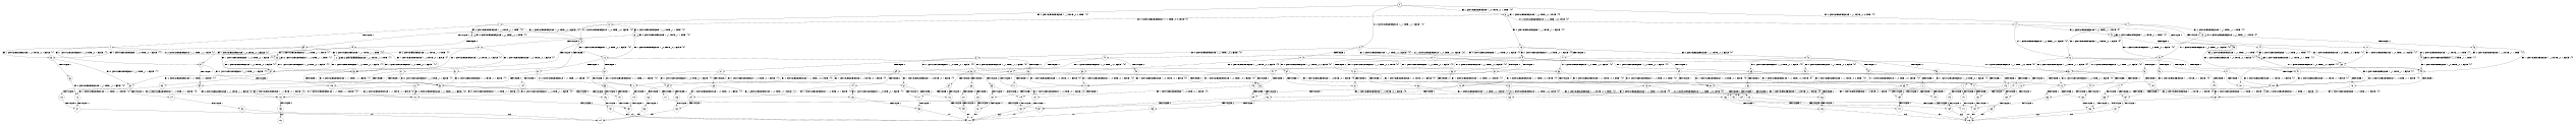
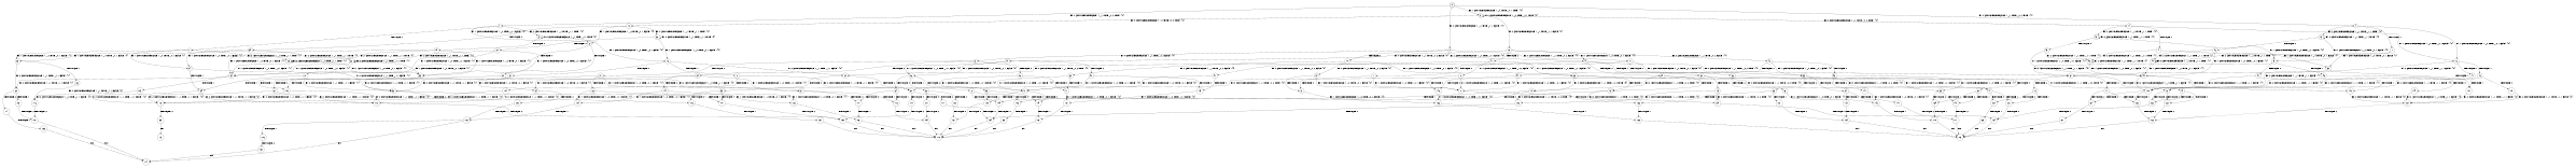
  digraph {
    node [shape=circle]
    0 [peripheries=2]
    1
    2
    3
    4
    5
    6
    7
    8
    9
    10
    11
    12
    13
    14
    15
    16
    17
    18
    19
    21
    22
    23
    24
    25
    26
    27
    28
    20
    29
    30
    31
    32
    33
    34
    35
    36
    37
    38
    39
    40
    41
    42
    43
    44
    45
    46
    47
    48
    49
    50
    51
    52
    53
    54
    55
    56
    58
    59
    60
    61
    62
    63
    64
    65
    66
    67
    68
    69
    70
    71
    72
    73
    74
    75
    76
    77
    78
    79
    80
    81
    82
    83
    84
    85
    86
    87
    88
    89
    90
    91
    92
    93
    94
    95
    96
    97
    98
    99
    100
    101
    102
    103
    104
    105
    106
    107
    108
    109
    112
    113
    110
    111
    114
    115
    116
    117
    118
    119
    120
    121
    122
    123
    124
    125
    126
    127
    128
    129
    130
    131
    132
    133
    134
    135
    136
    137
    138
    139
    140
    141
    142
    143
    144
    145
    146
    147
    148
    149
    150
    151
    152
    153
    154
    155
    156
    157
    158
    159
    160
    161
    162
    163
    164
    165
    166
    167
    168
    169
    170
    171
    172
    173
    174
    175
    0 -> 1 [label="EX !0 !ATOMIC_EXCH_BRANCH (1, +1, TRUE, +0, 2, TRUE) !{0}"]
    0 -> 2 [label="EX !2 !ATOMIC_EXCH_BRANCH (1, +1, TRUE, +1, 1, FALSE) !{0}"]
    0 -> 3 [label="EX !1 !ATOMIC_EXCH_BRANCH (1, +0, TRUE, +0, 1, TRUE) !{0}"]
    0 -> 4 [label="EX !0 !ATOMIC_EXCH_BRANCH (1, +1, TRUE, +0, 2, TRUE) !{0}"]
    1 -> 5 [label="EX !2 !ATOMIC_EXCH_BRANCH (1, +1, TRUE, +1, 1, TRUE) !{0}"]
    1 -> 6 [label="EX !1 !ATOMIC_EXCH_BRANCH (1, +0, TRUE, +0, 1, FALSE) !{0}"]
    1 -> 7 [label="TERMINATE !0"]
    2 -> 8 [label="EX !0 !ATOMIC_EXCH_BRANCH (1, +1, TRUE, +0, 2, FALSE) !{0}"]
    2 -> 9 [label="EX !1 !ATOMIC_EXCH_BRANCH (1, +0, TRUE, +0, 1, FALSE) !{0}"]
    2 -> 10 [label="TERMINATE !2"]
    2 -> 11 [label="EX !0 !ATOMIC_EXCH_BRANCH (1, +1, TRUE, +0, 2, FALSE) !{0}"]
    3 -> 3 [label="EX !1 !ATOMIC_EXCH_BRANCH (1, +0, TRUE, +0, 1, TRUE) !{0}"]
    3 -> 12 [label="EX !0 !ATOMIC_EXCH_BRANCH (1, +1, TRUE, +0, 2, TRUE) !{0}"]
    3 -> 13 [label="EX !2 !ATOMIC_EXCH_BRANCH (1, +1, TRUE, +1, 1, FALSE) !{0}"]
    3 -> 14 [label="EX !0 !ATOMIC_EXCH_BRANCH (1, +1, TRUE, +0, 2, TRUE) !{0}"]
    4 -> 15 [label="EX !2 !ATOMIC_EXCH_BRANCH (1, +1, TRUE, +1, 1, TRUE) !{0}"]
    4 -> 16 [label="EX !1 !ATOMIC_EXCH_BRANCH (1, +0, TRUE, +0, 1, FALSE) !{0}"]
    4 -> 17 [label="TERMINATE !0"]
    5 -> 5 [label="EX !2 !ATOMIC_EXCH_BRANCH (1, +1, TRUE, +1, 1, TRUE) !{0}"]
    5 -> 18 [label="EX !1 !ATOMIC_EXCH_BRANCH (1, +0, TRUE, +0, 1, FALSE) !{0}"]
    5 -> 19 [label="TERMINATE !0"]
    6 -> 21 [label="TERMINATE !0"]
    6 -> 22 [label="TERMINATE !1"]
    7 -> 23 [label="EX !2 !ATOMIC_EXCH_BRANCH (1, +1, TRUE, +1, 1, TRUE) !{1}"]
    7 -> 24 [label="EX !1 !ATOMIC_EXCH_BRANCH (1, +0, TRUE, +0, 1, FALSE) !{1}"]
    7 -> 25 [label="EX !1 !ATOMIC_EXCH_BRANCH (1, +0, TRUE, +0, 1, FALSE) !{1}"]
    8 -> 26 [label="EX !1 !ATOMIC_EXCH_BRANCH (1, +0, TRUE, +0, 1, FALSE) !{0}"]
    8 -> 27 [label="TERMINATE !0"]
    8 -> 28 [label="TERMINATE !2"]
    9 -> 20 [label="EX !0 !ATOMIC_EXCH_BRANCH (1, +1, TRUE, +0, 2, TRUE) !{0}"]
    9 -> 29 [label="TERMINATE !2"]
    9 -> 30 [label="TERMINATE !1"]
    9 -> 31 [label="EX !0 !ATOMIC_EXCH_BRANCH (1, +1, TRUE, +0, 2, TRUE) !{0}"]
    10 -> 32 [label="EX !0 !ATOMIC_EXCH_BRANCH (1, +1, TRUE, +0, 2, FALSE) !{0}"]
    10 -> 33 [label="EX !1 !ATOMIC_EXCH_BRANCH (1, +0, TRUE, +0, 1, FALSE) !{0}"]
    10 -> 34 [label="EX !0 !ATOMIC_EXCH_BRANCH (1, +1, TRUE, +0, 2, FALSE) !{0}"]
    11 -> 35 [label="EX !1 !ATOMIC_EXCH_BRANCH (1, +0, TRUE, +0, 1, FALSE) !{0}"]
    11 -> 36 [label="TERMINATE !0"]
    11 -> 37 [label="TERMINATE !2"]
    12 -> 6 [label="EX !1 !ATOMIC_EXCH_BRANCH (1, +0, TRUE, +0, 1, FALSE) !{0}"]
    12 -> 38 [label="EX !2 !ATOMIC_EXCH_BRANCH (1, +1, TRUE, +1, 1, TRUE) !{0}"]
    12 -> 39 [label="TERMINATE !0"]
    13 -> 9 [label="EX !1 !ATOMIC_EXCH_BRANCH (1, +0, TRUE, +0, 1, FALSE) !{0}"]
    13 -> 40 [label="EX !0 !ATOMIC_EXCH_BRANCH (1, +1, TRUE, +0, 2, FALSE) !{0}"]
    13 -> 41 [label="TERMINATE !2"]
    13 -> 42 [label="EX !0 !ATOMIC_EXCH_BRANCH (1, +1, TRUE, +0, 2, FALSE) !{0}"]
    14 -> 16 [label="EX !1 !ATOMIC_EXCH_BRANCH (1, +0, TRUE, +0, 1, FALSE) !{0}"]
    14 -> 43 [label="EX !2 !ATOMIC_EXCH_BRANCH (1, +1, TRUE, +1, 1, TRUE) !{0}"]
    14 -> 44 [label="TERMINATE !0"]
    15 -> 15 [label="EX !2 !ATOMIC_EXCH_BRANCH (1, +1, TRUE, +1, 1, TRUE) !{0}"]
    15 -> 45 [label="EX !1 !ATOMIC_EXCH_BRANCH (1, +0, TRUE, +0, 1, FALSE) !{0}"]
    15 -> 46 [label="TERMINATE !0"]
    16 -> 31 [label="EX !2 !ATOMIC_EXCH_BRANCH (1, +1, TRUE, +1, 1, FALSE) !{0}"]
    16 -> 47 [label="TERMINATE !0"]
    16 -> 48 [label="TERMINATE !1"]
    17 -> 49 [label="EX !2 !ATOMIC_EXCH_BRANCH (1, +1, TRUE, +1, 1, TRUE) !{1}"]
    17 -> 50 [label="EX !1 !ATOMIC_EXCH_BRANCH (1, +0, TRUE, +0, 1, FALSE) !{1}"]
    18 -> 20 [label="EX !2 !ATOMIC_EXCH_BRANCH (1, +1, TRUE, +1, 1, FALSE) !{0}"]
    18 -> 51 [label="TERMINATE !0"]
    18 -> 52 [label="TERMINATE !1"]
    19 -> 23 [label="EX !2 !ATOMIC_EXCH_BRANCH (1, +1, TRUE, +1, 1, TRUE) !{1}"]
    19 -> 53 [label="EX !1 !ATOMIC_EXCH_BRANCH (1, +0, TRUE, +0, 1, FALSE) !{1}"]
    19 -> 54 [label="EX !1 !ATOMIC_EXCH_BRANCH (1, +0, TRUE, +0, 1, FALSE) !{1}"]
    21 -> 58 [label="EX !2 !ATOMIC_EXCH_BRANCH (1, +1, TRUE, +1, 1, FALSE) !{1}"]
    21 -> 59 [label="TERMINATE !1"]
    22 -> 60 [label="EX !2 !ATOMIC_EXCH_BRANCH (1, +1, TRUE, +1, 1, FALSE) !{0}"]
    22 -> 61 [label="TERMINATE !0"]
    23 -> 23 [label="EX !2 !ATOMIC_EXCH_BRANCH (1, +1, TRUE, +1, 1, TRUE) !{1}"]
    23 -> 53 [label="EX !1 !ATOMIC_EXCH_BRANCH (1, +0, TRUE, +0, 1, FALSE) !{1}"]
    23 -> 54 [label="EX !1 !ATOMIC_EXCH_BRANCH (1, +0, TRUE, +0, 1, FALSE) !{1}"]
    24 -> 58 [label="EX !2 !ATOMIC_EXCH_BRANCH (1, +1, TRUE, +1, 1, FALSE) !{1}"]
    24 -> 59 [label="TERMINATE !1"]
    25 -> 62 [label="EX !2 !ATOMIC_EXCH_BRANCH (1, +1, TRUE, +1, 1, FALSE) !{1}"]
    25 -> 63 [label="TERMINATE !1"]
    26 -> 64 [label="TERMINATE !0"]
    26 -> 65 [label="TERMINATE !2"]
    26 -> 66 [label="TERMINATE !1"]
    27 -> 67 [label="EX !1 !ATOMIC_EXCH_BRANCH (1, +0, TRUE, +0, 1, FALSE) !{1}"]
    27 -> 68 [label="TERMINATE !2"]
    27 -> 69 [label="EX !1 !ATOMIC_EXCH_BRANCH (1, +0, TRUE, +0, 1, FALSE) !{1}"]
    28 -> 70 [label="EX !1 !ATOMIC_EXCH_BRANCH (1, +0, TRUE, +0, 1, FALSE) !{0}"]
    28 -> 71 [label="TERMINATE !0"]
    20 -> 55 [label="TERMINATE !0"]
    20 -> 56 [label="TERMINATE !2"]
    29 -> 72 [label="EX !0 !ATOMIC_EXCH_BRANCH (1, +1, TRUE, +0, 2, TRUE) !{0}"]
    29 -> 73 [label="TERMINATE !1"]
    29 -> 74 [label="EX !0 !ATOMIC_EXCH_BRANCH (1, +1, TRUE, +0, 2, TRUE) !{0}"]
    30 -> 60 [label="EX !0 !ATOMIC_EXCH_BRANCH (1, +1, TRUE, +0, 2, TRUE) !{0}"]
    30 -> 75 [label="TERMINATE !2"]
    30 -> 76 [label="EX !0 !ATOMIC_EXCH_BRANCH (1, +1, TRUE, +0, 2, TRUE) !{0}"]
    31 -> 77 [label="TERMINATE !0"]
    31 -> 78 [label="TERMINATE !2"]
    31 -> 79 [label="TERMINATE !1"]
    32 -> 70 [label="EX !1 !ATOMIC_EXCH_BRANCH (1, +0, TRUE, +0, 1, FALSE) !{0}"]
    32 -> 71 [label="TERMINATE !0"]
    33 -> 72 [label="EX !0 !ATOMIC_EXCH_BRANCH (1, +1, TRUE, +0, 2, TRUE) !{0}"]
    33 -> 73 [label="TERMINATE !1"]
    33 -> 74 [label="EX !0 !ATOMIC_EXCH_BRANCH (1, +1, TRUE, +0, 2, TRUE) !{0}"]
    34 -> 80 [label="EX !1 !ATOMIC_EXCH_BRANCH (1, +0, TRUE, +0, 1, FALSE) !{0}"]
    34 -> 81 [label="TERMINATE !0"]
    35 -> 82 [label="TERMINATE !0"]
    35 -> 83 [label="TERMINATE !2"]
    35 -> 84 [label="TERMINATE !1"]
    36 -> 85 [label="EX !1 !ATOMIC_EXCH_BRANCH (1, +0, TRUE, +0, 1, FALSE) !{1}"]
    36 -> 86 [label="TERMINATE !2"]
    37 -> 80 [label="EX !1 !ATOMIC_EXCH_BRANCH (1, +0, TRUE, +0, 1, FALSE) !{0}"]
    37 -> 81 [label="TERMINATE !0"]
    38 -> 18 [label="EX !1 !ATOMIC_EXCH_BRANCH (1, +0, TRUE, +0, 1, FALSE) !{0}"]
    38 -> 38 [label="EX !2 !ATOMIC_EXCH_BRANCH (1, +1, TRUE, +1, 1, TRUE) !{0}"]
    38 -> 87 [label="TERMINATE !0"]
    39 -> 24 [label="EX !1 !ATOMIC_EXCH_BRANCH (1, +0, TRUE, +0, 1, FALSE) !{1}"]
    39 -> 25 [label="EX !1 !ATOMIC_EXCH_BRANCH (1, +0, TRUE, +0, 1, FALSE) !{1}"]
    39 -> 88 [label="EX !2 !ATOMIC_EXCH_BRANCH (1, +1, TRUE, +1, 1, TRUE) !{1}"]
    40 -> 26 [label="EX !1 !ATOMIC_EXCH_BRANCH (1, +0, TRUE, +0, 1, FALSE) !{0}"]
    40 -> 89 [label="TERMINATE !0"]
    40 -> 90 [label="TERMINATE !2"]
    41 -> 33 [label="EX !1 !ATOMIC_EXCH_BRANCH (1, +0, TRUE, +0, 1, FALSE) !{0}"]
    41 -> 91 [label="EX !0 !ATOMIC_EXCH_BRANCH (1, +1, TRUE, +0, 2, FALSE) !{0}"]
    41 -> 92 [label="EX !0 !ATOMIC_EXCH_BRANCH (1, +1, TRUE, +0, 2, FALSE) !{0}"]
    42 -> 35 [label="EX !1 !ATOMIC_EXCH_BRANCH (1, +0, TRUE, +0, 1, FALSE) !{0}"]
    42 -> 93 [label="TERMINATE !0"]
    42 -> 94 [label="TERMINATE !2"]
    43 -> 43 [label="EX !2 !ATOMIC_EXCH_BRANCH (1, +1, TRUE, +1, 1, TRUE) !{0}"]
    43 -> 45 [label="EX !1 !ATOMIC_EXCH_BRANCH (1, +0, TRUE, +0, 1, FALSE) !{0}"]
    43 -> 95 [label="TERMINATE !0"]
    44 -> 50 [label="EX !1 !ATOMIC_EXCH_BRANCH (1, +0, TRUE, +0, 1, FALSE) !{1}"]
    44 -> 96 [label="EX !2 !ATOMIC_EXCH_BRANCH (1, +1, TRUE, +1, 1, TRUE) !{1}"]
    45 -> 31 [label="EX !2 !ATOMIC_EXCH_BRANCH (1, +1, TRUE, +1, 1, FALSE) !{0}"]
    45 -> 97 [label="TERMINATE !0"]
    45 -> 98 [label="TERMINATE !1"]
    46 -> 49 [label="EX !2 !ATOMIC_EXCH_BRANCH (1, +1, TRUE, +1, 1, TRUE) !{1}"]
    46 -> 99 [label="EX !1 !ATOMIC_EXCH_BRANCH (1, +0, TRUE, +0, 1, FALSE) !{1}"]
    47 -> 100 [label="EX !2 !ATOMIC_EXCH_BRANCH (1, +1, TRUE, +1, 1, FALSE) !{1}"]
    47 -> 101 [label="TERMINATE !1"]
    48 -> 76 [label="EX !2 !ATOMIC_EXCH_BRANCH (1, +1, TRUE, +1, 1, FALSE) !{0}"]
    48 -> 102 [label="TERMINATE !0"]
    49 -> 49 [label="EX !2 !ATOMIC_EXCH_BRANCH (1, +1, TRUE, +1, 1, TRUE) !{1}"]
    49 -> 99 [label="EX !1 !ATOMIC_EXCH_BRANCH (1, +0, TRUE, +0, 1, FALSE) !{1}"]
    50 -> 100 [label="EX !2 !ATOMIC_EXCH_BRANCH (1, +1, TRUE, +1, 1, FALSE) !{1}"]
    50 -> 101 [label="TERMINATE !1"]
    51 -> 58 [label="EX !2 !ATOMIC_EXCH_BRANCH (1, +1, TRUE, +1, 1, FALSE) !{1}"]
    51 -> 103 [label="TERMINATE !1"]
    52 -> 60 [label="EX !2 !ATOMIC_EXCH_BRANCH (1, +1, TRUE, +1, 1, FALSE) !{0}"]
    52 -> 104 [label="TERMINATE !0"]
    53 -> 58 [label="EX !2 !ATOMIC_EXCH_BRANCH (1, +1, TRUE, +1, 1, FALSE) !{1}"]
    53 -> 103 [label="TERMINATE !1"]
    54 -> 62 [label="EX !2 !ATOMIC_EXCH_BRANCH (1, +1, TRUE, +1, 1, FALSE) !{1}"]
    54 -> 105 [label="TERMINATE !1"]
    55 -> 106 [label="TERMINATE !2"]
    55 -> 107 [label="TERMINATE !1"]
    56 -> 108 [label="TERMINATE !0"]
    56 -> 109 [label="TERMINATE !1"]
    58 -> 106 [label="TERMINATE !2"]
    58 -> 107 [label="TERMINATE !1"]
    59 -> 112 [label="EX !2 !ATOMIC_EXCH_BRANCH (1, +1, TRUE, +1, 1, FALSE) !{2}"]
    59 -> 113 [label="EX !2 !ATOMIC_EXCH_BRANCH (1, +1, TRUE, +1, 1, FALSE) !{2}"]
    60 -> 110 [label="TERMINATE !0"]
    60 -> 111 [label="TERMINATE !2"]
    61 -> 112 [label="EX !2 !ATOMIC_EXCH_BRANCH (1, +1, TRUE, +1, 1, FALSE) !{2}"]
    61 -> 113 [label="EX !2 !ATOMIC_EXCH_BRANCH (1, +1, TRUE, +1, 1, FALSE) !{2}"]
    62 -> 114 [label="TERMINATE !2"]
    62 -> 115 [label="TERMINATE !1"]
    63 -> 116 [label="EX !2 !ATOMIC_EXCH_BRANCH (1, +1, TRUE, +1, 1, FALSE) !{2}"]
    64 -> 117 [label="TERMINATE !2"]
    64 -> 118 [label="TERMINATE !1"]
    65 -> 119 [label="TERMINATE !0"]
    65 -> 120 [label="TERMINATE !1"]
    66 -> 121 [label="TERMINATE !0"]
    66 -> 122 [label="TERMINATE !2"]
    67 -> 117 [label="TERMINATE !2"]
    67 -> 118 [label="TERMINATE !1"]
    68 -> 123 [label="EX !1 !ATOMIC_EXCH_BRANCH (1, +0, TRUE, +0, 1, FALSE) !{1}"]
    68 -> 124 [label="EX !1 !ATOMIC_EXCH_BRANCH (1, +0, TRUE, +0, 1, FALSE) !{1}"]
    69 -> 125 [label="TERMINATE !2"]
-   69 -> 126 [label="TERMINATE !1"]
+   162 -> 126 [label="TERMINATE !1"]
    70 -> 119 [label="TERMINATE !0"]
    70 -> 120 [label="TERMINATE !1"]
    71 -> 127 [label="EX !1 !ATOMIC_EXCH_BRANCH (1, +0, TRUE, +0, 1, FALSE) !{2}"]
    72 -> 108 [label="TERMINATE !0"]
    72 -> 109 [label="TERMINATE !1"]
    73 -> 128 [label="EX !0 !ATOMIC_EXCH_BRANCH (1, +1, TRUE, +0, 2, TRUE) !{0}"]
    73 -> 129 [label="EX !0 !ATOMIC_EXCH_BRANCH (1, +1, TRUE, +0, 2, TRUE) !{0}"]
    74 -> 130 [label="TERMINATE !0"]
    74 -> 131 [label="TERMINATE !1"]
    75 -> 128 [label="EX !0 !ATOMIC_EXCH_BRANCH (1, +1, TRUE, +0, 2, TRUE) !{0}"]
    75 -> 129 [label="EX !0 !ATOMIC_EXCH_BRANCH (1, +1, TRUE, +0, 2, TRUE) !{0}"]
    76 -> 132 [label="TERMINATE !0"]
    76 -> 133 [label="TERMINATE !2"]
    77 -> 134 [label="TERMINATE !2"]
    77 -> 135 [label="TERMINATE !1"]
    78 -> 130 [label="TERMINATE !0"]
    78 -> 131 [label="TERMINATE !1"]
    79 -> 132 [label="TERMINATE !0"]
    79 -> 133 [label="TERMINATE !2"]
    80 -> 136 [label="TERMINATE !0"]
-   80 -> 137 [label="TERMINATE !1"]
    81 -> 138 [label="EX !1 !ATOMIC_EXCH_BRANCH (1, +0, TRUE, +0, 1, FALSE) !{2}"]
    82 -> 139 [label="TERMINATE !2"]
    82 -> 140 [label="TERMINATE !1"]
    83 -> 136 [label="TERMINATE !0"]
    83 -> 137 [label="TERMINATE !1"]
    84 -> 141 [label="TERMINATE !0"]
    84 -> 142 [label="TERMINATE !2"]
    85 -> 139 [label="TERMINATE !2"]
    85 -> 140 [label="TERMINATE !1"]
    86 -> 143 [label="EX !1 !ATOMIC_EXCH_BRANCH (1, +0, TRUE, +0, 1, FALSE) !{1}"]
    87 -> 53 [label="EX !1 !ATOMIC_EXCH_BRANCH (1, +0, TRUE, +0, 1, FALSE) !{1}"]
    87 -> 54 [label="EX !1 !ATOMIC_EXCH_BRANCH (1, +0, TRUE, +0, 1, FALSE) !{1}"]
    87 -> 88 [label="EX !2 !ATOMIC_EXCH_BRANCH (1, +1, TRUE, +1, 1, TRUE) !{1}"]
    88 -> 53 [label="EX !1 !ATOMIC_EXCH_BRANCH (1, +0, TRUE, +0, 1, FALSE) !{1}"]
    88 -> 54 [label="EX !1 !ATOMIC_EXCH_BRANCH (1, +0, TRUE, +0, 1, FALSE) !{1}"]
    88 -> 88 [label="EX !2 !ATOMIC_EXCH_BRANCH (1, +1, TRUE, +1, 1, TRUE) !{1}"]
    89 -> 67 [label="EX !1 !ATOMIC_EXCH_BRANCH (1, +0, TRUE, +0, 1, FALSE) !{1}"]
    89 -> 69 [label="EX !1 !ATOMIC_EXCH_BRANCH (1, +0, TRUE, +0, 1, FALSE) !{1}"]
    89 -> 144 [label="TERMINATE !2"]
    90 -> 70 [label="EX !1 !ATOMIC_EXCH_BRANCH (1, +0, TRUE, +0, 1, FALSE) !{0}"]
    90 -> 145 [label="TERMINATE !0"]
    91 -> 70 [label="EX !1 !ATOMIC_EXCH_BRANCH (1, +0, TRUE, +0, 1, FALSE) !{0}"]
    91 -> 145 [label="TERMINATE !0"]
    92 -> 80 [label="EX !1 !ATOMIC_EXCH_BRANCH (1, +0, TRUE, +0, 1, FALSE) !{0}"]
    92 -> 146 [label="TERMINATE !0"]
    93 -> 85 [label="EX !1 !ATOMIC_EXCH_BRANCH (1, +0, TRUE, +0, 1, FALSE) !{1}"]
    93 -> 147 [label="TERMINATE !2"]
    94 -> 80 [label="EX !1 !ATOMIC_EXCH_BRANCH (1, +0, TRUE, +0, 1, FALSE) !{0}"]
    94 -> 146 [label="TERMINATE !0"]
    95 -> 96 [label="EX !2 !ATOMIC_EXCH_BRANCH (1, +1, TRUE, +1, 1, TRUE) !{1}"]
    95 -> 99 [label="EX !1 !ATOMIC_EXCH_BRANCH (1, +0, TRUE, +0, 1, FALSE) !{1}"]
    96 -> 96 [label="EX !2 !ATOMIC_EXCH_BRANCH (1, +1, TRUE, +1, 1, TRUE) !{1}"]
    96 -> 99 [label="EX !1 !ATOMIC_EXCH_BRANCH (1, +0, TRUE, +0, 1, FALSE) !{1}"]
    97 -> 100 [label="EX !2 !ATOMIC_EXCH_BRANCH (1, +1, TRUE, +1, 1, FALSE) !{1}"]
    97 -> 148 [label="TERMINATE !1"]
    98 -> 76 [label="EX !2 !ATOMIC_EXCH_BRANCH (1, +1, TRUE, +1, 1, FALSE) !{0}"]
    98 -> 149 [label="TERMINATE !0"]
    99 -> 100 [label="EX !2 !ATOMIC_EXCH_BRANCH (1, +1, TRUE, +1, 1, FALSE) !{1}"]
    99 -> 148 [label="TERMINATE !1"]
    100 -> 134 [label="TERMINATE !2"]
    100 -> 135 [label="TERMINATE !1"]
    101 -> 150 [label="EX !2 !ATOMIC_EXCH_BRANCH (1, +1, TRUE, +1, 1, FALSE) !{2}"]
    102 -> 150 [label="EX !2 !ATOMIC_EXCH_BRANCH (1, +1, TRUE, +1, 1, FALSE) !{2}"]
    103 -> 112 [label="EX !2 !ATOMIC_EXCH_BRANCH (1, +1, TRUE, +1, 1, FALSE) !{2}"]
    103 -> 113 [label="EX !2 !ATOMIC_EXCH_BRANCH (1, +1, TRUE, +1, 1, FALSE) !{2}"]
    104 -> 112 [label="EX !2 !ATOMIC_EXCH_BRANCH (1, +1, TRUE, +1, 1, FALSE) !{2}"]
    104 -> 113 [label="EX !2 !ATOMIC_EXCH_BRANCH (1, +1, TRUE, +1, 1, FALSE) !{2}"]
    105 -> 116 [label="EX !2 !ATOMIC_EXCH_BRANCH (1, +1, TRUE, +1, 1, FALSE) !{2}"]
    106 -> 151 [label="TERMINATE !1"]
    107 -> 152 [label="TERMINATE !2"]
    108 -> 153 [label="TERMINATE !1"]
    109 -> 154 [label="TERMINATE !0"]
    112 -> 152 [label="TERMINATE !2"]
    113 -> 155 [label="TERMINATE !2"]
    110 -> 152 [label="TERMINATE !2"]
    111 -> 154 [label="TERMINATE !0"]
    114 -> 156 [label="TERMINATE !1"]
    115 -> 157 [label="TERMINATE !2"]
    116 -> 157 [label="TERMINATE !2"]
    117 -> 158 [label="TERMINATE !1"]
    118 -> 159 [label="TERMINATE !2"]
    119 -> 160 [label="TERMINATE !1"]
    120 -> 161 [label="TERMINATE !0"]
    121 -> 159 [label="TERMINATE !2"]
    122 -> 161 [label="TERMINATE !0"]
    123 -> 158 [label="TERMINATE !1"]
    124 -> 162 [label="TERMINATE !1"]
    125 -> 162 [label="TERMINATE !1"]
    126 -> 163 [label="TERMINATE !2"]
    127 -> 160 [label="TERMINATE !1"]
    128 -> 154 [label="TERMINATE !0"]
    129 -> 164 [label="TERMINATE !0"]
    130 -> 165 [label="TERMINATE !1"]
    131 -> 164 [label="TERMINATE !0"]
    132 -> 166 [label="TERMINATE !2"]
    133 -> 164 [label="TERMINATE !0"]
    134 -> 167 [label="TERMINATE !1"]
    135 -> 166 [label="TERMINATE !2"]
    136 -> 168 [label="TERMINATE !1"]
    137 -> 169 [label="TERMINATE !0"]
    138 -> 168 [label="TERMINATE !1"]
    139 -> 170 [label="TERMINATE !1"]
    140 -> 171 [label="TERMINATE !2"]
    141 -> 171 [label="TERMINATE !2"]
    142 -> 169 [label="TERMINATE !0"]
    143 -> 170 [label="TERMINATE !1"]
    144 -> 123 [label="EX !1 !ATOMIC_EXCH_BRANCH (1, +0, TRUE, +0, 1, FALSE) !{1}"]
    144 -> 124 [label="EX !1 !ATOMIC_EXCH_BRANCH (1, +0, TRUE, +0, 1, FALSE) !{1}"]
    145 -> 127 [label="EX !1 !ATOMIC_EXCH_BRANCH (1, +0, TRUE, +0, 1, FALSE) !{2}"]
    146 -> 138 [label="EX !1 !ATOMIC_EXCH_BRANCH (1, +0, TRUE, +0, 1, FALSE) !{2}"]
    147 -> 143 [label="EX !1 !ATOMIC_EXCH_BRANCH (1, +0, TRUE, +0, 1, FALSE) !{1}"]
    148 -> 150 [label="EX !2 !ATOMIC_EXCH_BRANCH (1, +1, TRUE, +1, 1, FALSE) !{2}"]
    149 -> 150 [label="EX !2 !ATOMIC_EXCH_BRANCH (1, +1, TRUE, +1, 1, FALSE) !{2}"]
    150 -> 166 [label="TERMINATE !2"]
    151 -> 172 [label=exit]
    152 -> 172 [label=exit]
    153 -> 172 [label=exit]
    154 -> 172 [label=exit]
    155 -> 173 [label=exit]
    156 -> 174 [label=exit]
    157 -> 174 [label=exit]
    158 -> 172 [label=exit]
    159 -> 172 [label=exit]
    160 -> 172 [label=exit]
    161 -> 172 [label=exit]
    162 -> 174 [label=exit]
    163 -> 174 [label=exit]
    164 -> 175 [label=exit]
    165 -> 175 [label=exit]
    166 -> 175 [label=exit]
    167 -> 175 [label=exit]
    168 -> 175 [label=exit]
    169 -> 175 [label=exit]
    170 -> 175 [label=exit]
    171 -> 175 [label=exit]
  }
